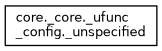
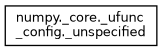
  digraph {
    rankdir=LR
-   n1 [color=black fillcolor=white fontname=Helvetica fontsize=10 height=0.2 label="core._core._ufunc\l_config._unspecified" shape=record style=filled width=0.4]
+   n1 [color=black fillcolor=white fontname=Helvetica fontsize=10 height=0.2 label="numpy._core._ufunc\l_config._unspecified" shape=record style=filled width=0.4]
  }
